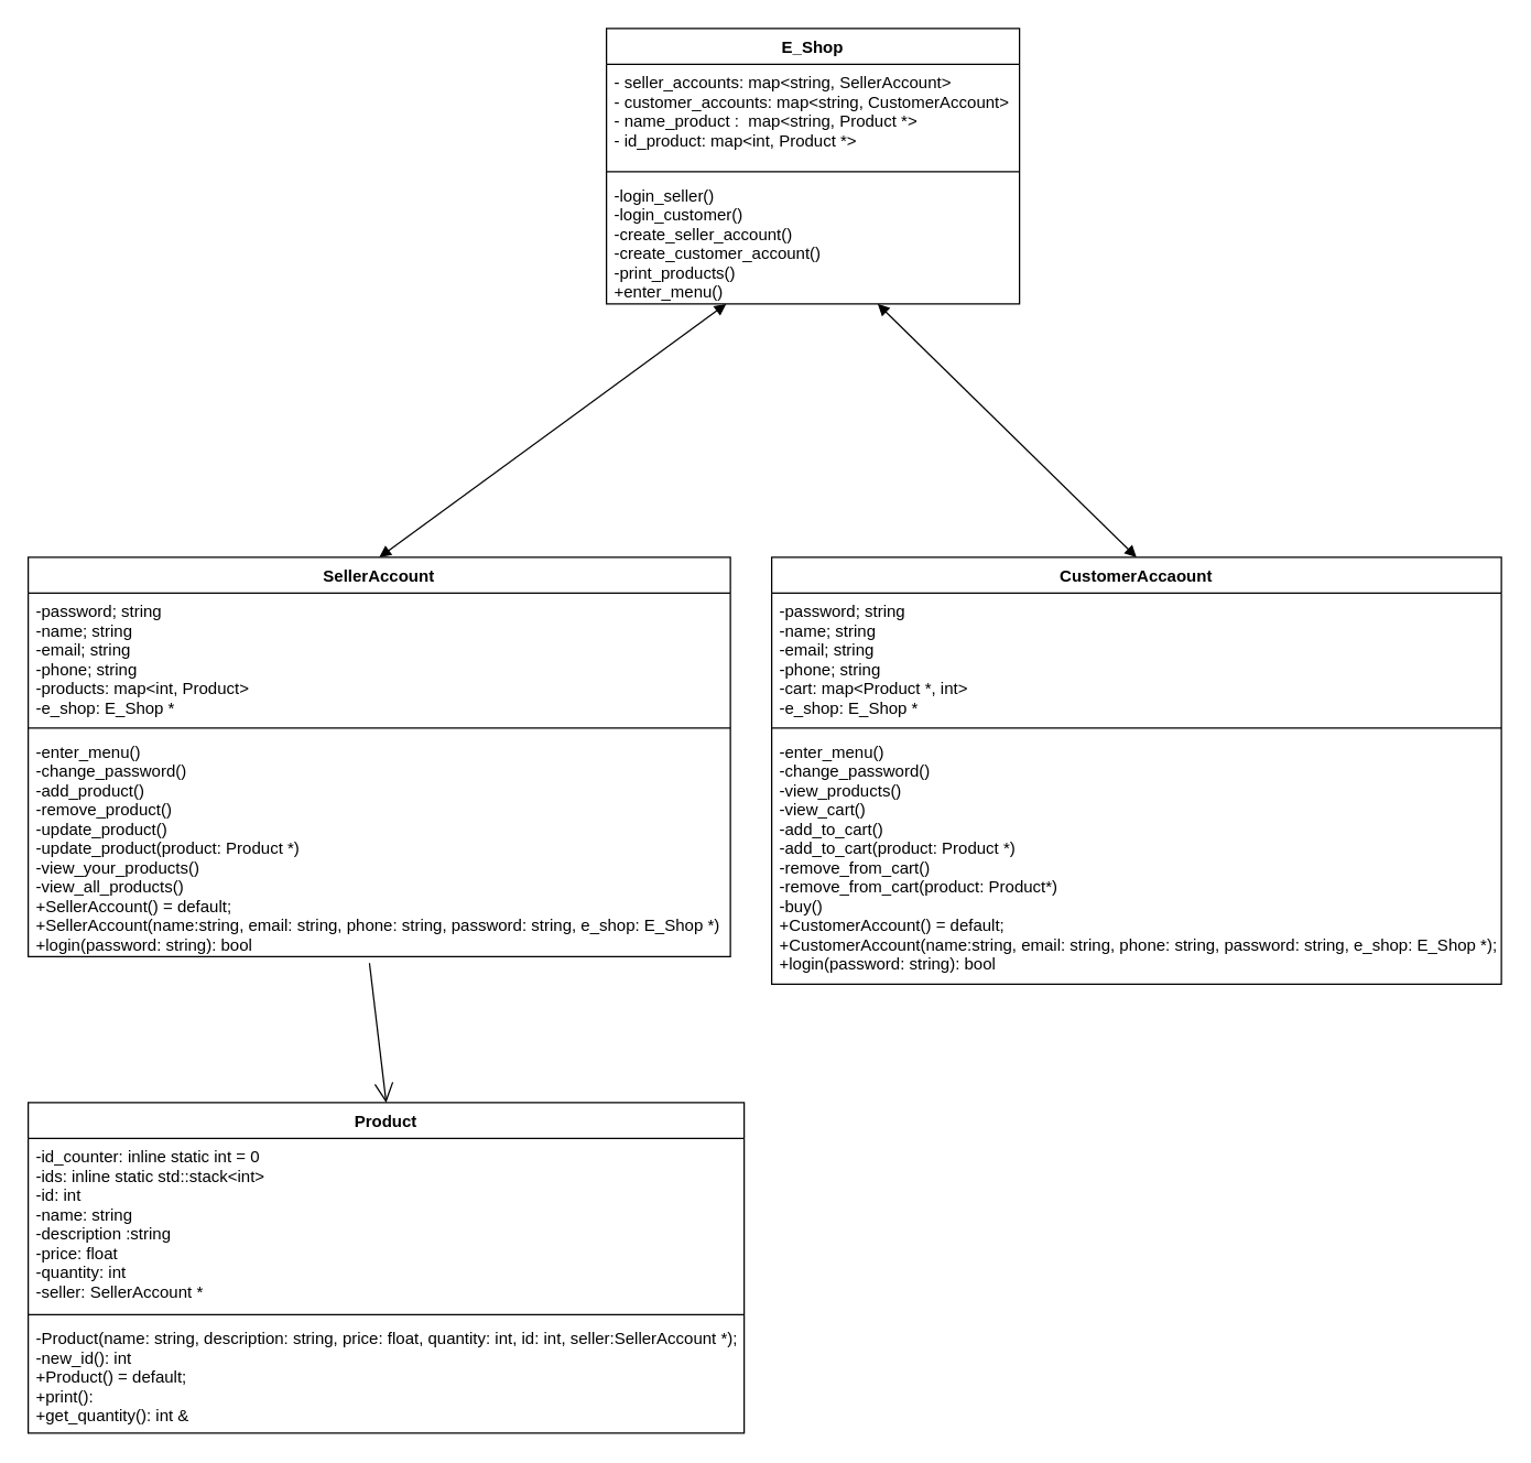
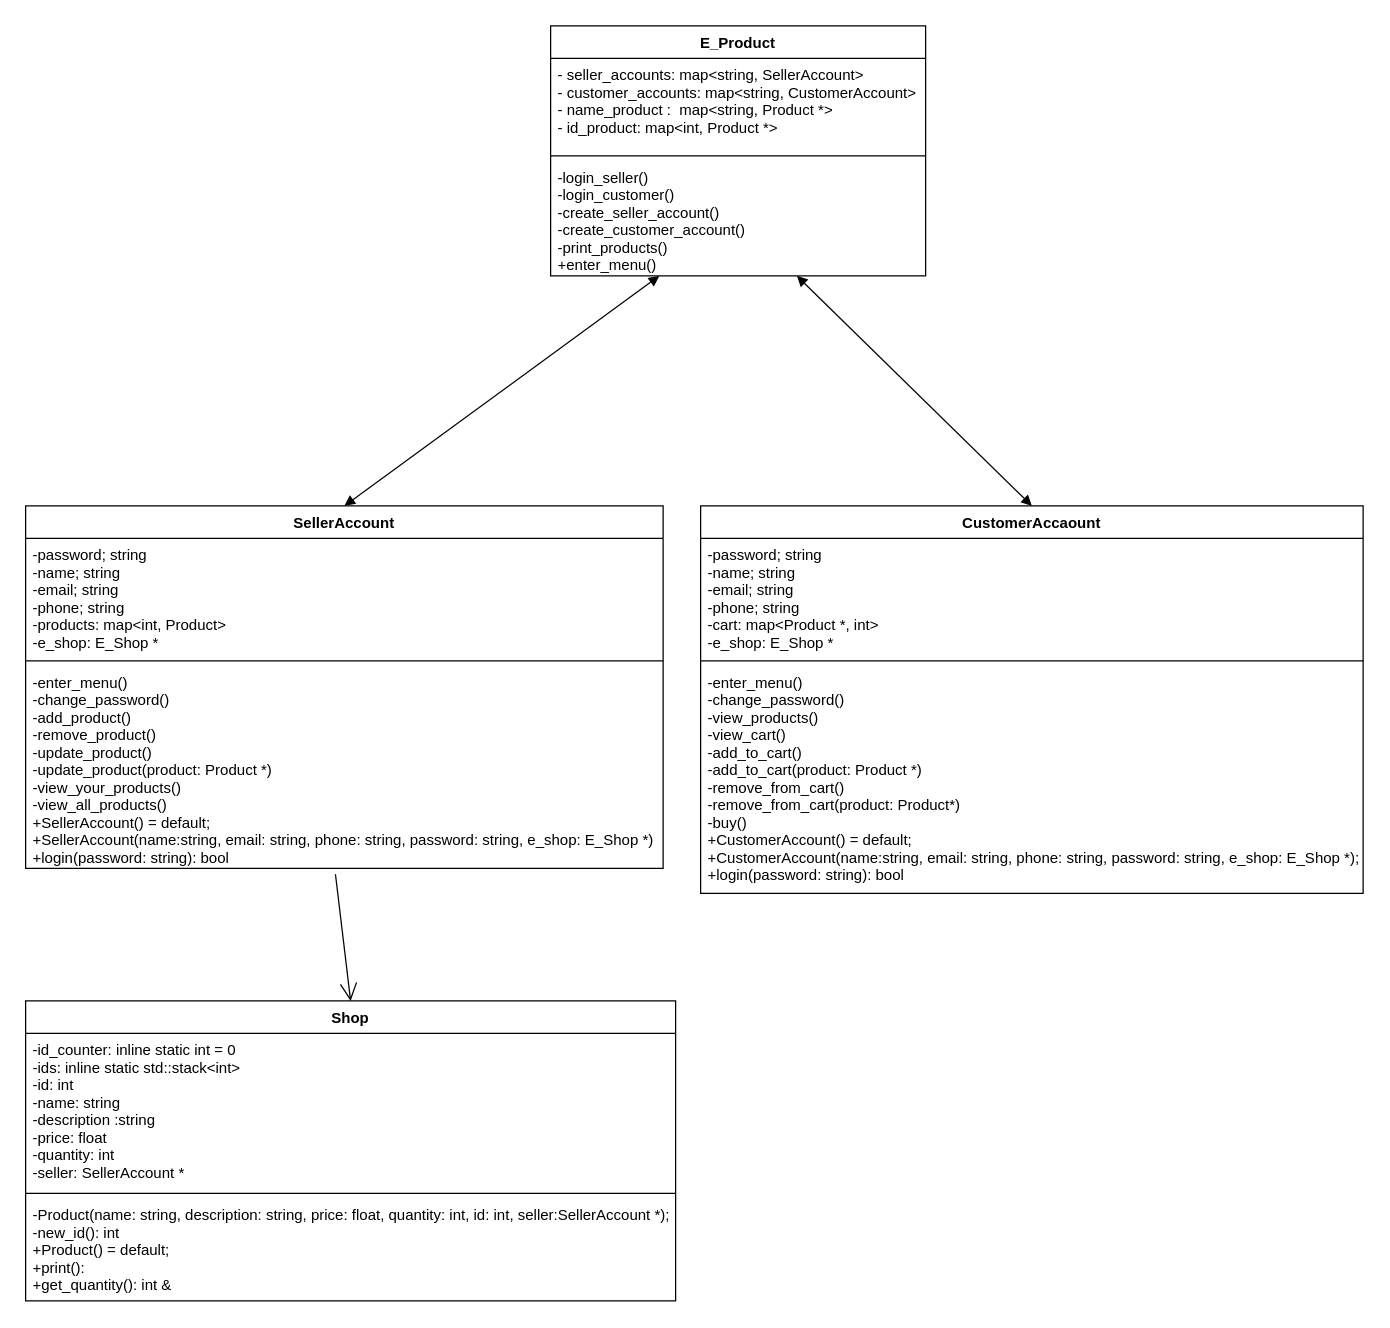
  <mxCell id="0" />
  <mxCell id="1" parent="0" />
- <mxCell id="2" value="E_Shop" style="swimlane;fontStyle=1;align=center;verticalAlign=top;childLayout=stackLayout;horizontal=1;startSize=26;horizontalStack=0;resizeParent=1;resizeParentMax=0;resizeLast=0;collapsible=1;marginBottom=0;" parent="1" vertex="1"><mxGeometry x="440" y="20" width="300" height="200" as="geometry" /></mxCell>
+ <mxCell id="2" value="E_Product" style="swimlane;fontStyle=1;align=center;verticalAlign=top;childLayout=stackLayout;horizontal=1;startSize=26;horizontalStack=0;resizeParent=1;resizeParentMax=0;resizeLast=0;collapsible=1;marginBottom=0;" parent="1" vertex="1"><mxGeometry x="440" y="20" width="300" height="200" as="geometry" /></mxCell>
  <mxCell id="3" value="- seller_accounts: map&lt;string, SellerAccount&gt;&#10;- customer_accounts: map&lt;string, CustomerAccount&gt; &#10;- name_product :  map&lt;string, Product *&gt;&#10;- id_product: map&lt;int, Product *&gt;" style="text;strokeColor=none;fillColor=none;align=left;verticalAlign=top;spacingLeft=4;spacingRight=4;overflow=hidden;rotatable=0;points=[[0,0.5],[1,0.5]];portConstraint=eastwest;" parent="2" vertex="1"><mxGeometry y="26" width="300" height="74" as="geometry" /></mxCell>
  <mxCell id="4" value="" style="line;strokeWidth=1;fillColor=none;align=left;verticalAlign=middle;spacingTop=-1;spacingLeft=3;spacingRight=3;rotatable=0;labelPosition=right;points=[];portConstraint=eastwest;" parent="2" vertex="1"><mxGeometry y="100" width="300" height="8" as="geometry" /></mxCell>
  <mxCell id="5" value="-login_seller()&#10;-login_customer()&#10;-create_seller_account()&#10;-create_customer_account()&#10;-print_products()&#10;+enter_menu()" style="text;strokeColor=none;fillColor=none;align=left;verticalAlign=top;spacingLeft=4;spacingRight=4;overflow=hidden;rotatable=0;points=[[0,0.5],[1,0.5]];portConstraint=eastwest;" parent="2" vertex="1"><mxGeometry y="108" width="300" height="92" as="geometry" /></mxCell>
  <mxCell id="6" value="SellerAccount" style="swimlane;fontStyle=1;align=center;verticalAlign=top;childLayout=stackLayout;horizontal=1;startSize=26;horizontalStack=0;resizeParent=1;resizeParentMax=0;resizeLast=0;collapsible=1;marginBottom=0;" parent="1" vertex="1"><mxGeometry x="20" y="404" width="510" height="290" as="geometry" /></mxCell>
  <mxCell id="7" value="-password; string&#10;-name; string&#10;-email; string&#10;-phone; string&#10;-products: map&lt;int, Product&gt;&#10;-e_shop: E_Shop *" style="text;strokeColor=none;fillColor=none;align=left;verticalAlign=top;spacingLeft=4;spacingRight=4;overflow=hidden;rotatable=0;points=[[0,0.5],[1,0.5]];portConstraint=eastwest;" parent="6" vertex="1"><mxGeometry y="26" width="510" height="94" as="geometry" /></mxCell>
  <mxCell id="8" value="" style="line;strokeWidth=1;fillColor=none;align=left;verticalAlign=middle;spacingTop=-1;spacingLeft=3;spacingRight=3;rotatable=0;labelPosition=right;points=[];portConstraint=eastwest;" parent="6" vertex="1"><mxGeometry y="120" width="510" height="8" as="geometry" /></mxCell>
  <mxCell id="9" value="-enter_menu()&#10;-change_password()&#10;-add_product()&#10;-remove_product()&#10;-update_product()&#10;-update_product(product: Product *)&#10;-view_your_products()&#10;-view_all_products()&#10;+SellerAccount() = default;&#10;+SellerAccount(name:string, email: string, phone: string, password: string, e_shop: E_Shop *)&#10;+login(password: string): bool" style="text;strokeColor=none;fillColor=none;align=left;verticalAlign=top;spacingLeft=4;spacingRight=4;overflow=hidden;rotatable=0;points=[[0,0.5],[1,0.5]];portConstraint=eastwest;" parent="6" vertex="1"><mxGeometry y="128" width="510" height="162" as="geometry" /></mxCell>
  <mxCell id="10" value="CustomerAccaount" style="swimlane;fontStyle=1;align=center;verticalAlign=top;childLayout=stackLayout;horizontal=1;startSize=26;horizontalStack=0;resizeParent=1;resizeParentMax=0;resizeLast=0;collapsible=1;marginBottom=0;" parent="1" vertex="1"><mxGeometry x="560" y="404" width="530" height="310" as="geometry" /></mxCell>
  <mxCell id="11" value="-password; string&#10;-name; string&#10;-email; string&#10;-phone; string&#10;-cart: map&lt;Product *, int&gt;&#10;-e_shop: E_Shop *" style="text;strokeColor=none;fillColor=none;align=left;verticalAlign=top;spacingLeft=4;spacingRight=4;overflow=hidden;rotatable=0;points=[[0,0.5],[1,0.5]];portConstraint=eastwest;" parent="10" vertex="1"><mxGeometry y="26" width="530" height="94" as="geometry" /></mxCell>
  <mxCell id="12" value="" style="line;strokeWidth=1;fillColor=none;align=left;verticalAlign=middle;spacingTop=-1;spacingLeft=3;spacingRight=3;rotatable=0;labelPosition=right;points=[];portConstraint=eastwest;" parent="10" vertex="1"><mxGeometry y="120" width="530" height="8" as="geometry" /></mxCell>
  <mxCell id="13" value="-enter_menu()&#10;-change_password()&#10;-view_products()&#10;-view_cart()&#10;-add_to_cart()&#10;-add_to_cart(product: Product *)&#10;-remove_from_cart()&#10;-remove_from_cart(product: Product*)&#10;-buy()&#10;+CustomerAccount() = default;&#10;+CustomerAccount(name:string, email: string, phone: string, password: string, e_shop: E_Shop *);&#10;+login(password: string): bool" style="text;strokeColor=none;fillColor=none;align=left;verticalAlign=top;spacingLeft=4;spacingRight=4;overflow=hidden;rotatable=0;points=[[0,0.5],[1,0.5]];portConstraint=eastwest;" parent="10" vertex="1"><mxGeometry y="128" width="530" height="182" as="geometry" /></mxCell>
- <mxCell id="14" value="Product" style="swimlane;fontStyle=1;align=center;verticalAlign=top;childLayout=stackLayout;horizontal=1;startSize=26;horizontalStack=0;resizeParent=1;resizeParentMax=0;resizeLast=0;collapsible=1;marginBottom=0;" parent="1" vertex="1"><mxGeometry x="20" y="800" width="520" height="240" as="geometry" /></mxCell>
+ <mxCell id="14" value="Shop" style="swimlane;fontStyle=1;align=center;verticalAlign=top;childLayout=stackLayout;horizontal=1;startSize=26;horizontalStack=0;resizeParent=1;resizeParentMax=0;resizeLast=0;collapsible=1;marginBottom=0;" parent="1" vertex="1"><mxGeometry x="20" y="800" width="520" height="240" as="geometry" /></mxCell>
  <mxCell id="15" value="-id_counter: inline static int = 0&#10;-ids: inline static std::stack&lt;int&gt; &#10;-id: int&#10;-name: string&#10;-description :string&#10;-price: float&#10;-quantity: int&#10;-seller: SellerAccount *" style="text;strokeColor=none;fillColor=none;align=left;verticalAlign=top;spacingLeft=4;spacingRight=4;overflow=hidden;rotatable=0;points=[[0,0.5],[1,0.5]];portConstraint=eastwest;fontStyle=0" parent="14" vertex="1"><mxGeometry y="26" width="520" height="124" as="geometry" /></mxCell>
  <mxCell id="16" value="" style="line;strokeWidth=1;fillColor=none;align=left;verticalAlign=middle;spacingTop=-1;spacingLeft=3;spacingRight=3;rotatable=0;labelPosition=right;points=[];portConstraint=eastwest;" parent="14" vertex="1"><mxGeometry y="150" width="520" height="8" as="geometry" /></mxCell>
  <mxCell id="17" value="-Product(name: string, description: string, price: float, quantity: int, id: int, seller:SellerAccount *);&#10;-new_id(): int&#10;+Product() = default;&#10;+print():&#10;+get_quantity(): int &amp;" style="text;strokeColor=none;fillColor=none;align=left;verticalAlign=top;spacingLeft=4;spacingRight=4;overflow=hidden;rotatable=0;points=[[0,0.5],[1,0.5]];portConstraint=eastwest;" parent="14" vertex="1"><mxGeometry y="158" width="520" height="82" as="geometry" /></mxCell>
  <mxCell id="18" value="" style="endArrow=block;startArrow=block;endFill=1;startFill=1;html=1;exitX=0.5;exitY=0;exitDx=0;exitDy=0;" edge="1" parent="1" source="6" target="5"><mxGeometry width="160" relative="1" as="geometry"><mxPoint x="530" y="380" as="sourcePoint" /><mxPoint x="690" y="380" as="targetPoint" /></mxGeometry></mxCell>
  <mxCell id="19" value="" style="endArrow=block;startArrow=block;endFill=1;startFill=1;html=1;entryX=0.5;entryY=0;entryDx=0;entryDy=0;" edge="1" parent="1" source="5" target="10"><mxGeometry width="160" relative="1" as="geometry"><mxPoint x="530" y="380" as="sourcePoint" /><mxPoint x="690" y="380" as="targetPoint" /></mxGeometry></mxCell>
  <mxCell id="20" value="" style="endArrow=open;endFill=1;endSize=12;html=1;exitX=0.486;exitY=1.029;exitDx=0;exitDy=0;exitPerimeter=0;entryX=0.5;entryY=0;entryDx=0;entryDy=0;" edge="1" parent="1" source="9" target="14"><mxGeometry width="160" relative="1" as="geometry"><mxPoint x="520" y="840" as="sourcePoint" /><mxPoint x="680" y="840" as="targetPoint" /></mxGeometry></mxCell>
